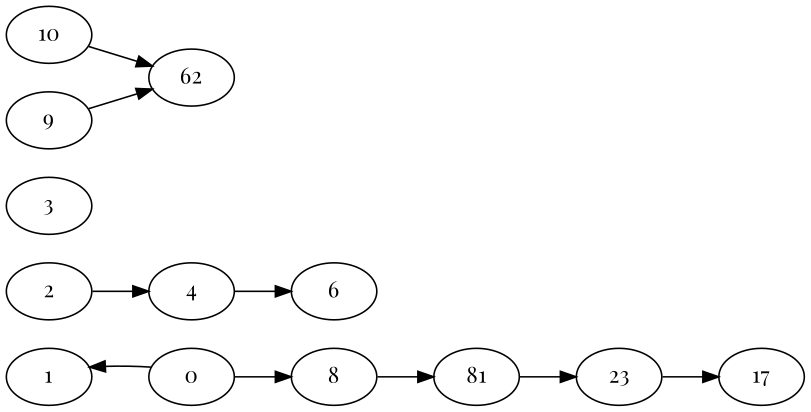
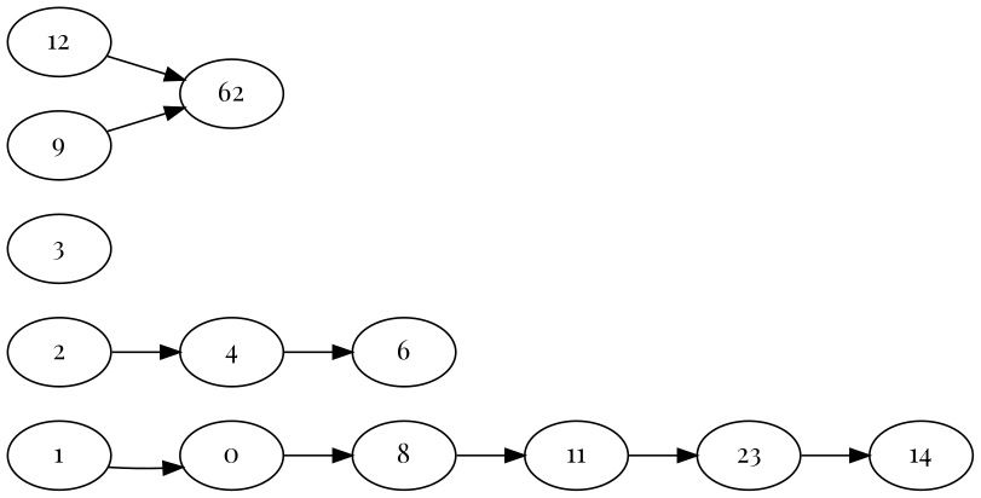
  digraph {
    fontname="Playfair Display"
    rankdir=LR
    node [alpha=0.05 fontname="Playfair Display"]
    edge [fontname="Playfair Display"]
    1 [alpha=0.14 expect_size=27459572827984756736]
    n2 [alpha=0.20 expect_size=5646110680189323 label=0]
    8 [alpha=0.16 expect_size=33288731317181087744]
-   11 [alpha=0.11 expect_size=58152851886797480 label=81]
+   11 [alpha=0.11 expect_size=58152851886797480]
    2 [alpha=0.03 expect_size=360169144281442880]
    4 [expect_size=430006915294500]
    6 [alpha=0.19 expect_size=51241103566831616000]
    3 [alpha=0.18 expect_size=48929390466041776]
-   10 [alpha=0.18 expect_size=53866362100769008]
+   10 [alpha=0.18 expect_size=53866362100769008 label=12]
    n10 [alpha=0.07 expect_size=1744954440222659 label=62]
    9 [expect_size=15655816441494503424]
    n12 [alpha=0.01 expect_size=68283343953899552768 label=23]
-   14 [alpha=0.00 expect_size=13552361286631584 label=17]
-   n2 -> 1
+   14 [alpha=0.00 expect_size=13552361286631584]
+   1 -> n2
    n2 -> 8
    8 -> 11
    11 -> n12
    2 -> 4
    4 -> 6
    10 -> n10
    9 -> n10
    n12 -> 14
  }
